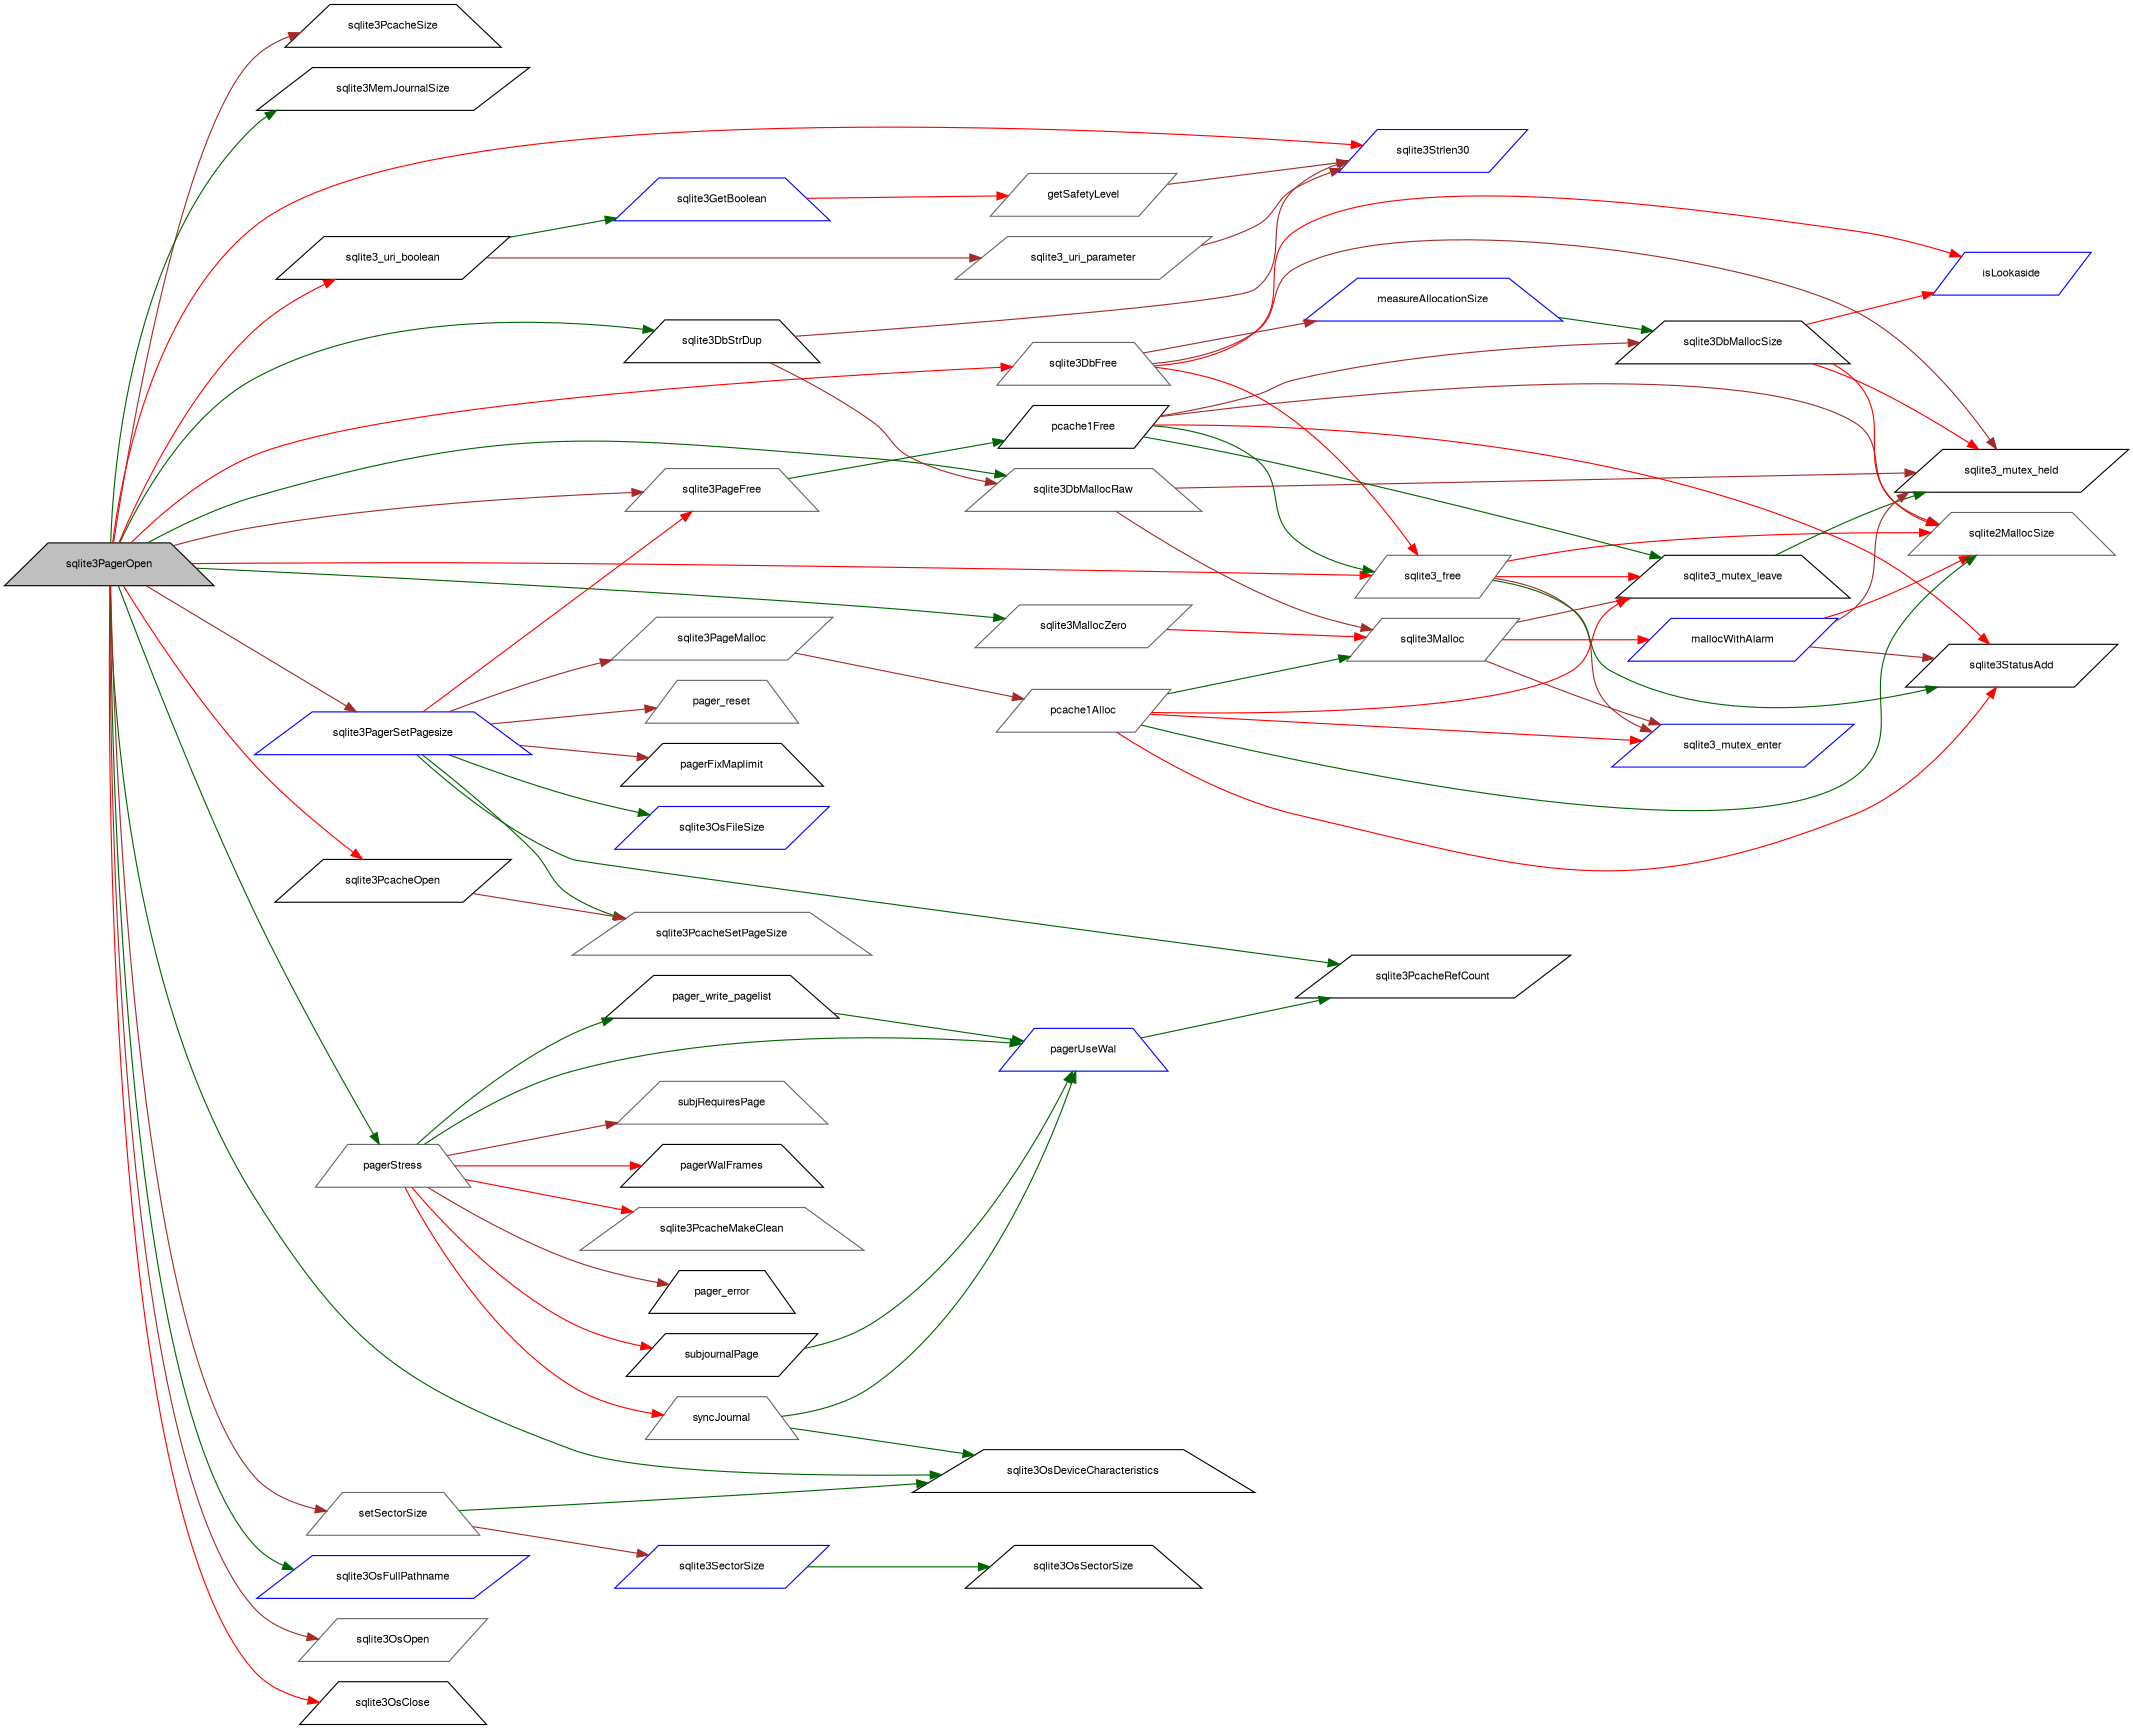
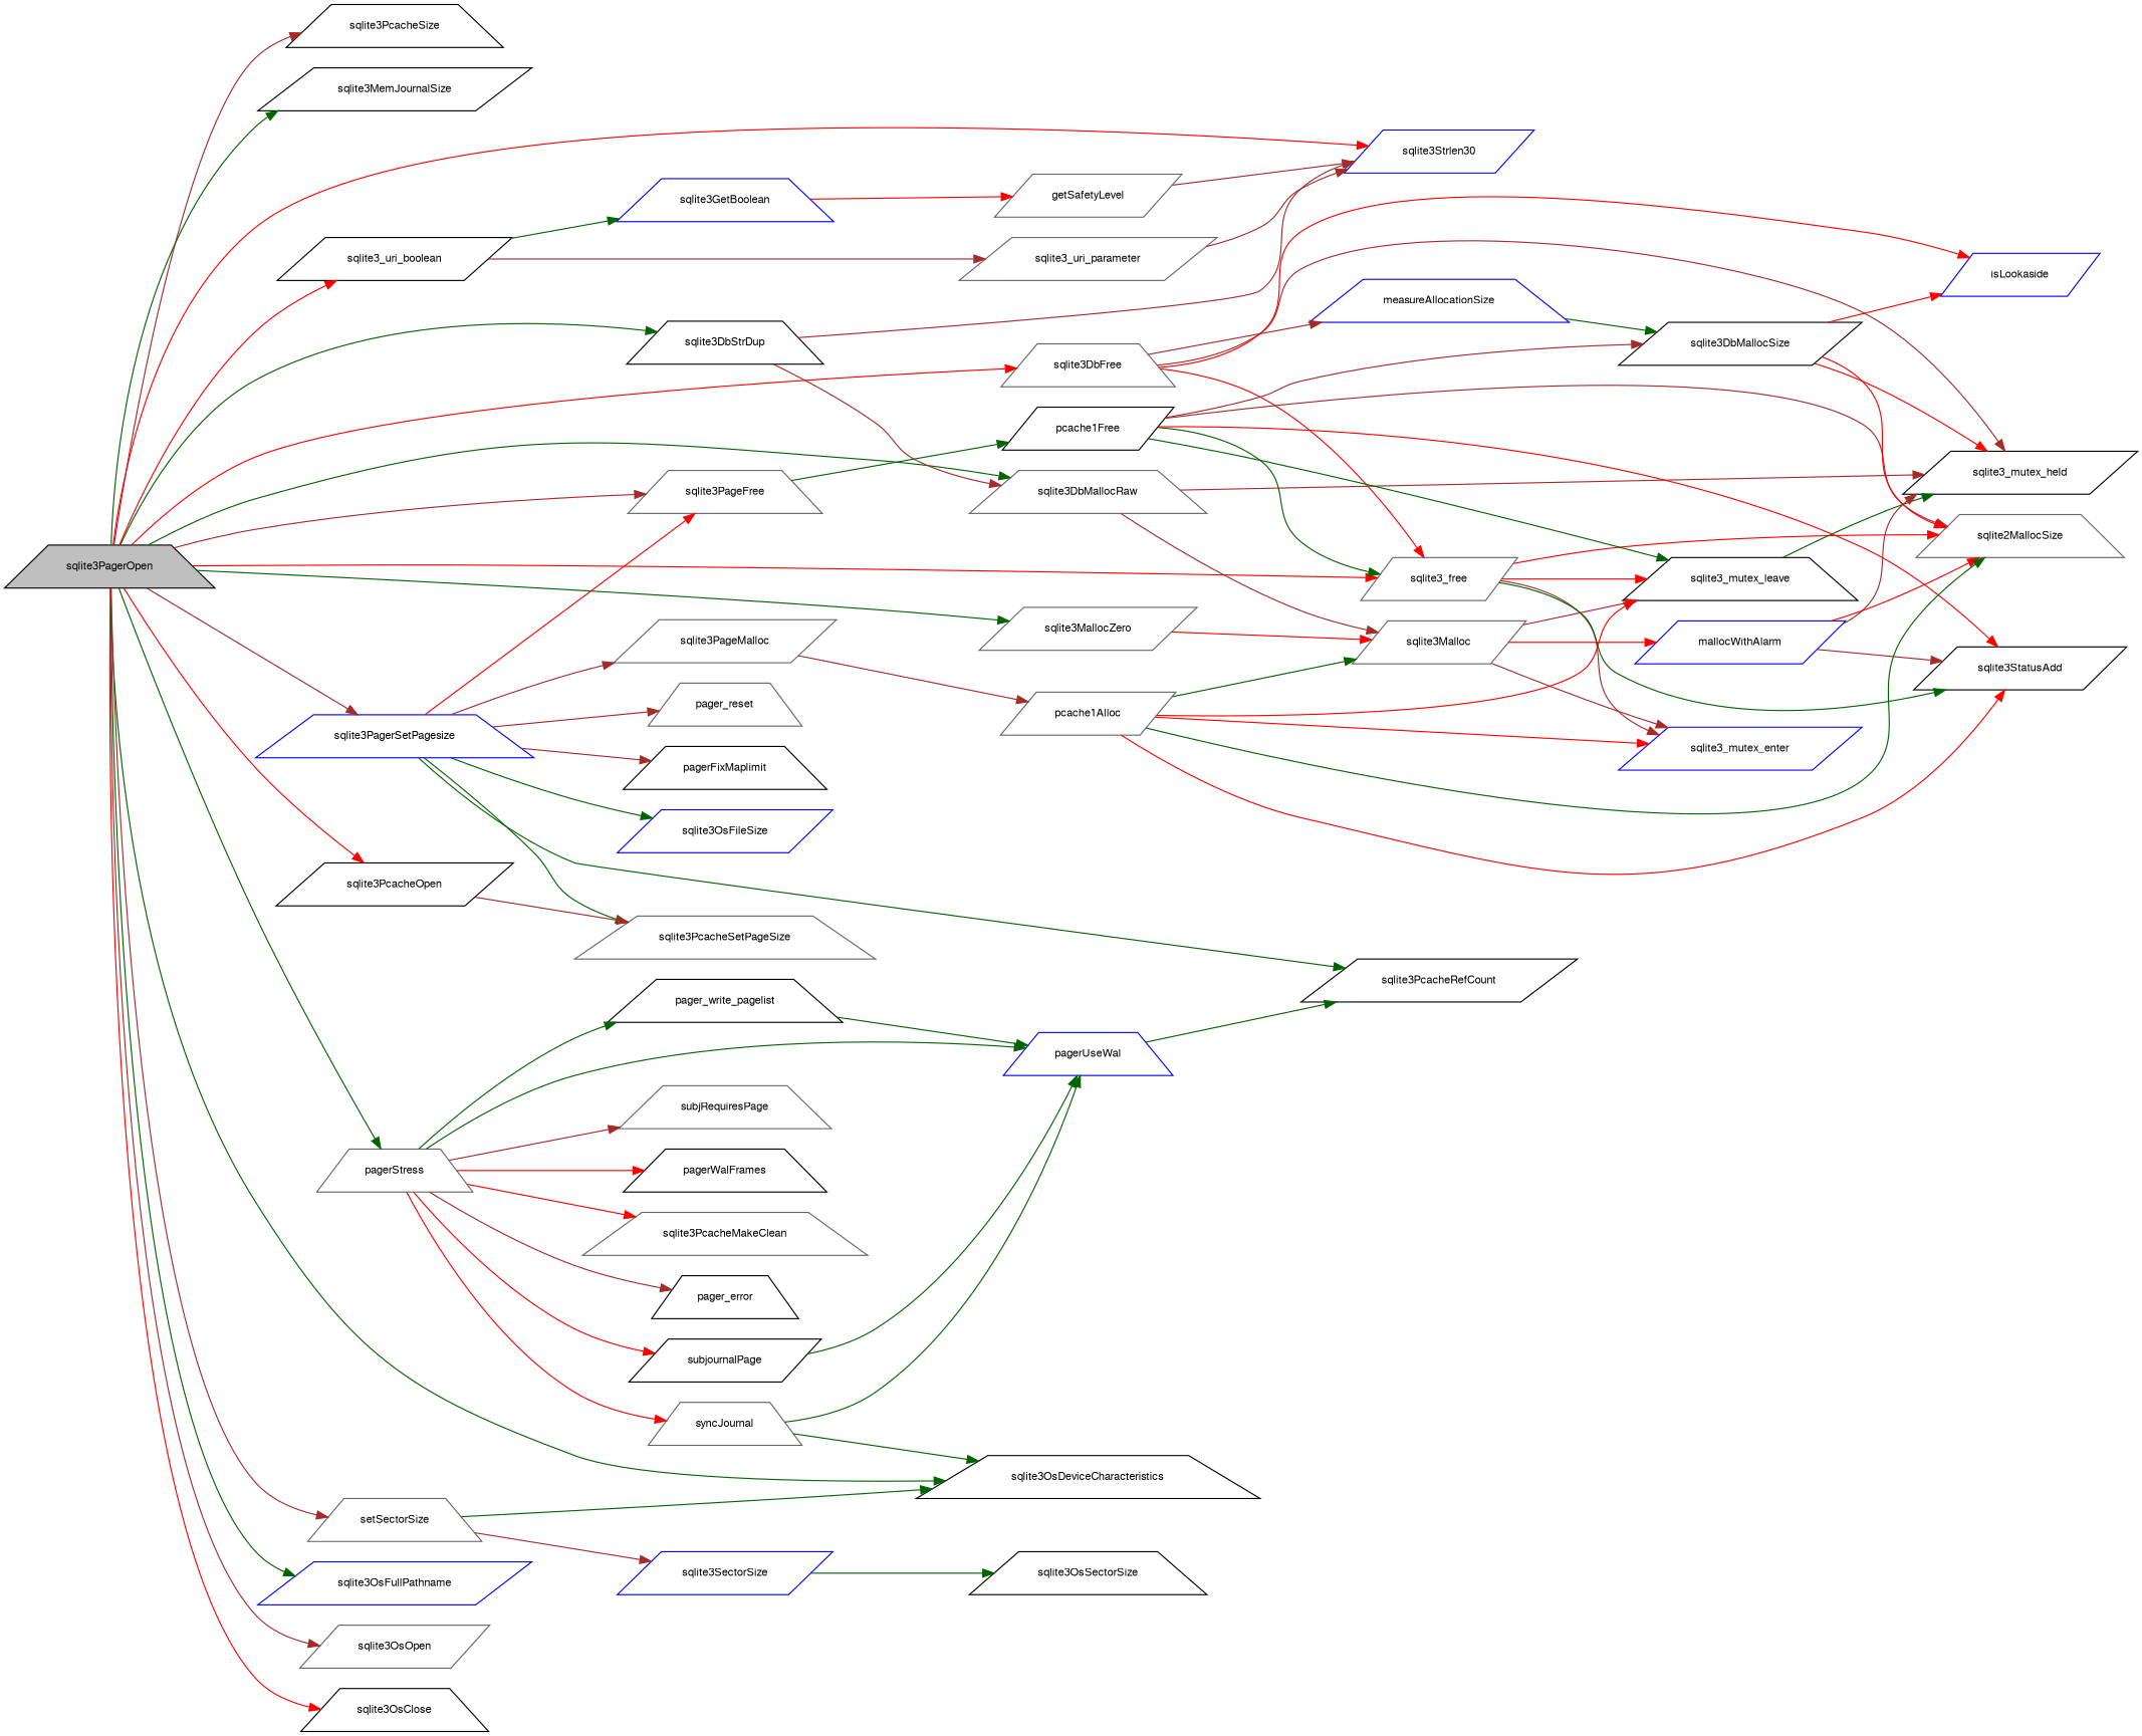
  digraph {
    rankdir=LR
    node [color=black fillcolor=white fontname=FreeSans fontsize=10 shape=trapezium style=filled]
    edge [color=brown fontname=FreeSans fontsize=10 labelfontname=FreeSans labelfontsize=10 style=solid]
    n1 [fillcolor=grey75 fontcolor=black height=0.2 label=sqlite3PagerOpen width=0.4]
    n2 [height=0.2 label=sqlite3PcacheSize width=0.4]
    n3 [height=0.2 label=sqlite3MemJournalSize shape=parallelogram width=0.4]
    n4 [height=0.2 label=sqlite3DbStrDup width=0.4]
    n5 [color=blue height=0.2 label=sqlite3Strlen30 shape=parallelogram width=0.4]
    n6 [color=gray40 height=0.2 label=sqlite3DbMallocRaw width=0.4]
    n7 [color=blue height=0.2 label=sqlite3OsFullPathname shape=parallelogram width=0.4]
    n8 [color=gray40 height=0.2 label=sqlite3DbFree width=0.4]
    n9 [color=gray40 height=0.2 label=sqlite3_free shape=parallelogram width=0.4]
    n10 [color=gray40 height=0.2 label=sqlite3MallocZero shape=parallelogram width=0.4]
    n11 [color=gray40 height=0.2 label=sqlite3OsOpen shape=parallelogram width=0.4]
    n12 [height=0.2 label=sqlite3OsDeviceCharacteristics width=0.4]
    n13 [color=gray40 height=0.2 label=setSectorSize width=0.4]
    n14 [height=0.2 label=sqlite3_uri_boolean shape=parallelogram width=0.4]
    n15 [color=blue height=0.2 label=sqlite3PagerSetPagesize width=0.4]
    n16 [color=gray40 height=0.2 label=sqlite3PageFree width=0.4]
    n17 [height=0.2 label=sqlite3PcacheOpen shape=parallelogram width=0.4]
    n18 [color=gray40 height=0.2 label=pagerStress width=0.4]
    n19 [height=0.2 label=sqlite3OsClose width=0.4]
    n20 [height=0.2 label=sqlite3_mutex_held shape=parallelogram width=0.4]
    n21 [color=gray40 height=0.2 label=sqlite3Malloc shape=parallelogram width=0.4]
    n22 [color=blue height=0.2 label=measureAllocationSize width=0.4]
    n23 [color=blue height=0.2 label=isLookaside shape=parallelogram width=0.4]
    n24 [color=blue height=0.2 label=sqlite3_mutex_enter shape=parallelogram width=0.4]
    n25 [height=0.2 label=sqlite3_mutex_leave width=0.4]
    n26 [color=gray40 height=0.2 label=sqlite2MallocSize width=0.4]
    n27 [height=0.2 label=sqlite3StatusAdd shape=parallelogram width=0.4]
    n28 [color=blue height=0.2 label=sqlite3SectorSize shape=parallelogram width=0.4]
    n29 [color=gray40 height=0.2 label=sqlite3_uri_parameter shape=parallelogram width=0.4]
    n30 [color=blue height=0.2 label=sqlite3GetBoolean width=0.4]
    n31 [height=0.2 label=sqlite3PcacheRefCount shape=parallelogram width=0.4]
    n32 [color=blue height=0.2 label=sqlite3OsFileSize shape=parallelogram width=0.4]
    n33 [color=gray40 height=0.2 label=sqlite3PageMalloc shape=parallelogram width=0.4]
    n34 [color=gray40 height=0.2 label=pager_reset width=0.4]
    n35 [color=gray40 height=0.2 label=sqlite3PcacheSetPageSize width=0.4]
    n36 [height=0.2 label=pagerFixMaplimit width=0.4]
    n37 [height=0.2 label=pcache1Free shape=parallelogram width=0.4]
    n38 [color=blue height=0.2 label=pagerUseWal width=0.4]
    n39 [color=gray40 height=0.2 label=subjRequiresPage width=0.4]
    n40 [height=0.2 label=subjournalPage shape=parallelogram width=0.4]
    n41 [height=0.2 label=pagerWalFrames width=0.4]
    n42 [color=gray40 height=0.2 label=syncJournal width=0.4]
    n43 [height=0.2 label=pager_write_pagelist width=0.4]
    n44 [color=gray40 height=0.2 label=sqlite3PcacheMakeClean width=0.4]
    n45 [height=0.2 label=pager_error width=0.4]
    n46 [color=blue height=0.2 label=mallocWithAlarm shape=parallelogram width=0.4]
-   n47 [height=0.2 label=sqlite3DbMallocSize width=0.4]
+   n47 [height=0.2 label=sqlite3DbMallocSize shape=parallelogram width=0.4]
    n48 [height=0.2 label=sqlite3OsSectorSize width=0.4]
    n49 [color=gray40 height=0.2 label=getSafetyLevel shape=parallelogram width=0.4]
    n50 [color=gray40 height=0.2 label=pcache1Alloc shape=parallelogram width=0.4]
    n1 -> n2
    n1 -> n3 [color=darkgreen]
    n1 -> n4 [color=darkgreen]
    n1 -> n5 [color=red]
    n1 -> n6 [color=darkgreen]
    n1 -> n7 [color=darkgreen]
    n1 -> n8 [color=red]
    n1 -> n9 [color=red]
    n1 -> n10 [color=darkgreen]
    n1 -> n11
    n1 -> n12 [color=darkgreen]
    n1 -> n13
    n1 -> n14 [color=red]
    n1 -> n15
    n1 -> n16
    n1 -> n17 [color=red]
    n1 -> n18 [color=darkgreen]
    n1 -> n19 [color=red]
    n4 -> n5
    n4 -> n6
    n6 -> n20
    n6 -> n21
    n8 -> n9 [color=red]
    n8 -> n20
    n8 -> n22
    n8 -> n23 [color=red]
    n9 -> n24
    n9 -> n25 [color=red]
    n9 -> n26 [color=red]
    n9 -> n27 [color=darkgreen]
    n10 -> n21 [color=red]
    n13 -> n12 [color=darkgreen]
    n13 -> n28
    n14 -> n29
    n14 -> n30 [color=darkgreen]
    n15 -> n16 [color=red]
    n15 -> n31 [color=darkgreen]
    n15 -> n32 [color=darkgreen]
    n15 -> n33
    n15 -> n34
    n15 -> n35 [color=darkgreen]
    n15 -> n36
    n16 -> n37 [color=darkgreen]
    n17 -> n35
    n18 -> n38 [color=darkgreen]
    n18 -> n39
    n18 -> n40 [color=red]
    n18 -> n41 [color=red]
    n18 -> n42 [color=red]
    n18 -> n43 [color=darkgreen]
    n18 -> n44 [color=red]
    n18 -> n45
    n21 -> n24
    n21 -> n25
    n21 -> n46 [color=red]
    n22 -> n47 [color=darkgreen]
    n25 -> n20 [color=darkgreen]
    n28 -> n48 [color=darkgreen]
    n29 -> n5
    n30 -> n49 [color=red]
    n33 -> n50
    n37 -> n9 [color=darkgreen]
    n37 -> n25 [color=darkgreen]
    n37 -> n26
    n37 -> n27 [color=red]
    n37 -> n47
    n38 -> n31 [color=darkgreen]
    n40 -> n38 [color=darkgreen]
    n42 -> n12 [color=darkgreen]
    n42 -> n38 [color=darkgreen]
    n43 -> n38 [color=darkgreen]
    n46 -> n20
    n46 -> n26 [color=red]
    n46 -> n27
    n47 -> n20 [color=red]
    n47 -> n23 [color=red]
    n47 -> n26 [color=red]
    n49 -> n5
    n50 -> n21 [color=darkgreen]
    n50 -> n24 [color=red]
    n50 -> n25 [color=red]
    n50 -> n26 [color=darkgreen]
    n50 -> n27 [color=red]
  }
